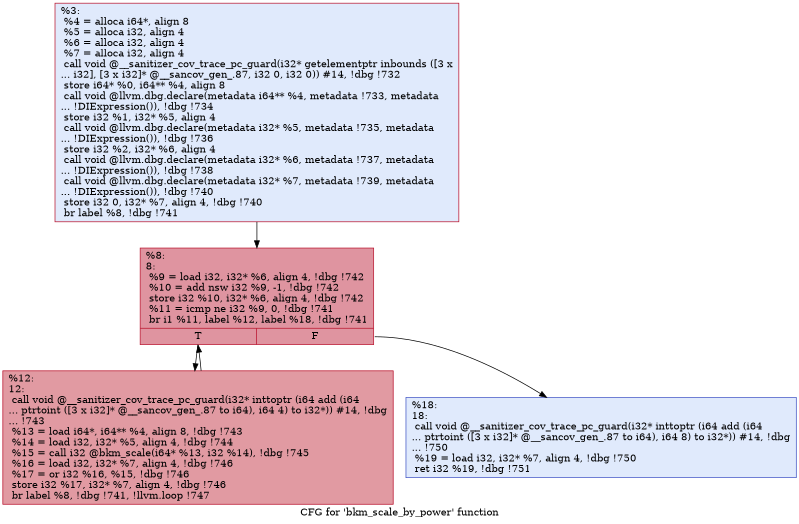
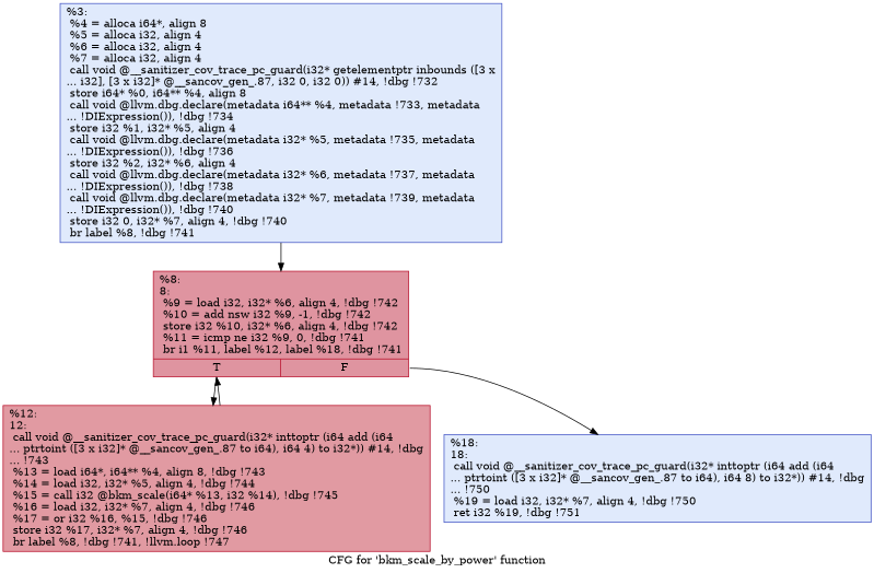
  digraph {
    label="CFG for 'bkm_scale_by_power' function"
    node [color="#3d50c3ff" fillcolor="#b9d0f970" shape=record style=filled]
-   n1 [color="#b70d28ff" label="{%3:\l  %4 = alloca i64*, align 8\l  %5 = alloca i32, align 4\l  %6 = alloca i32, align 4\l  %7 = alloca i32, align 4\l  call void @__sanitizer_cov_trace_pc_guard(i32* getelementptr inbounds ([3 x\l... i32], [3 x i32]* @__sancov_gen_.87, i32 0, i32 0)) #14, !dbg !732\l  store i64* %0, i64** %4, align 8\l  call void @llvm.dbg.declare(metadata i64** %4, metadata !733, metadata\l... !DIExpression()), !dbg !734\l  store i32 %1, i32* %5, align 4\l  call void @llvm.dbg.declare(metadata i32* %5, metadata !735, metadata\l... !DIExpression()), !dbg !736\l  store i32 %2, i32* %6, align 4\l  call void @llvm.dbg.declare(metadata i32* %6, metadata !737, metadata\l... !DIExpression()), !dbg !738\l  call void @llvm.dbg.declare(metadata i32* %7, metadata !739, metadata\l... !DIExpression()), !dbg !740\l  store i32 0, i32* %7, align 4, !dbg !740\l  br label %8, !dbg !741\l}"]
+   n1 [label="{%3:\l  %4 = alloca i64*, align 8\l  %5 = alloca i32, align 4\l  %6 = alloca i32, align 4\l  %7 = alloca i32, align 4\l  call void @__sanitizer_cov_trace_pc_guard(i32* getelementptr inbounds ([3 x\l... i32], [3 x i32]* @__sancov_gen_.87, i32 0, i32 0)) #14, !dbg !732\l  store i64* %0, i64** %4, align 8\l  call void @llvm.dbg.declare(metadata i64** %4, metadata !733, metadata\l... !DIExpression()), !dbg !734\l  store i32 %1, i32* %5, align 4\l  call void @llvm.dbg.declare(metadata i32* %5, metadata !735, metadata\l... !DIExpression()), !dbg !736\l  store i32 %2, i32* %6, align 4\l  call void @llvm.dbg.declare(metadata i32* %6, metadata !737, metadata\l... !DIExpression()), !dbg !738\l  call void @llvm.dbg.declare(metadata i32* %7, metadata !739, metadata\l... !DIExpression()), !dbg !740\l  store i32 0, i32* %7, align 4, !dbg !740\l  br label %8, !dbg !741\l}"]
    n2 [color="#b70d28ff" fillcolor="#b70d2870" label="{%8:\l8:                                                \l  %9 = load i32, i32* %6, align 4, !dbg !742\l  %10 = add nsw i32 %9, -1, !dbg !742\l  store i32 %10, i32* %6, align 4, !dbg !742\l  %11 = icmp ne i32 %9, 0, !dbg !741\l  br i1 %11, label %12, label %18, !dbg !741\l|{<s0>T|<s1>F}}"]
    n3 [color="#b70d28ff" fillcolor="#bb1b2c70" label="{%12:\l12:                                               \l  call void @__sanitizer_cov_trace_pc_guard(i32* inttoptr (i64 add (i64\l... ptrtoint ([3 x i32]* @__sancov_gen_.87 to i64), i64 4) to i32*)) #14, !dbg\l... !743\l  %13 = load i64*, i64** %4, align 8, !dbg !743\l  %14 = load i32, i32* %5, align 4, !dbg !744\l  %15 = call i32 @bkm_scale(i64* %13, i32 %14), !dbg !745\l  %16 = load i32, i32* %7, align 4, !dbg !746\l  %17 = or i32 %16, %15, !dbg !746\l  store i32 %17, i32* %7, align 4, !dbg !746\l  br label %8, !dbg !741, !llvm.loop !747\l}"]
    n4 [label="{%18:\l18:                                               \l  call void @__sanitizer_cov_trace_pc_guard(i32* inttoptr (i64 add (i64\l... ptrtoint ([3 x i32]* @__sancov_gen_.87 to i64), i64 8) to i32*)) #14, !dbg\l... !750\l  %19 = load i32, i32* %7, align 4, !dbg !750\l  ret i32 %19, !dbg !751\l}"]
    n1 -> n2
    n2 -> n3 [tailport=s0]
    n2 -> n4 [tailport=s1]
    n3 -> n2
  }
